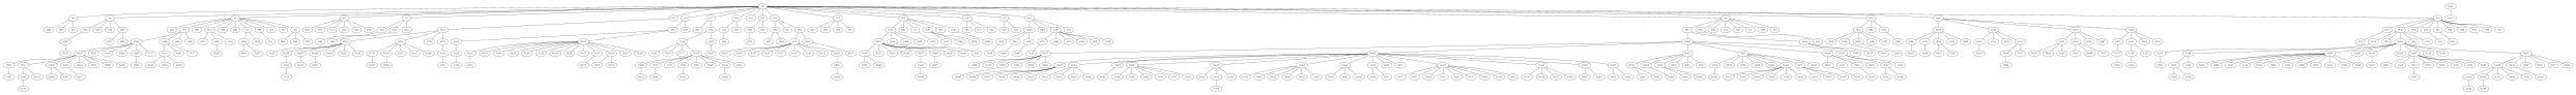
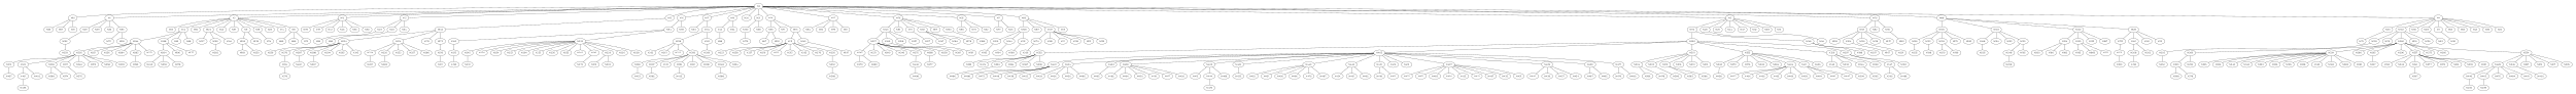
  graph {
    fontname=Montserrat
    node [fontname=Montserrat]
    edge [fontname=Montserrat weight=59]
    N108
    N129
    N144
    N132
    N193
    N194
    N189
    N10
    N65
    N57
    N31
    N124
    N200
    N180
    N182
    N304
    N366
    N478
    N323
    N398
    N378
    N422
    N488
    N473
    N448
    N438
    N455
    N312
    N457
    N6
    N29
    N39
    N33
    N113
    N192
    N171
    N155
    N259
    N143
    N227
    N149
    N158
    N157
    N247
    N231
    N240
    N246
    N275
    n49 [label=N668]
    N258
    N281
    N191
    N279
    N289
    N449
    N277
    N218
    N262
    N261
    N222
    N300
    N328
    N307
    N313
    N318
    N321
    N308
    N348
    N354
    N3
    N83
    N34
    N92
    N122
    N42
    N37
    N9
    N18
    N23
    N14
    N8
    N244
    N168
    N95
    N68
    N127
    N190
    N164
    N106
    N139
    N74
    N89
    N86
    N72
    N424
    N429
    N426
    N450
    N485
    N101
    N159
    N104
    N126
    N118
    N137
    N167
    N201
    N2
    N12
    N13
    N15
    N16
    N17
    N19
    N20
    N21
    N24
    N27
    N76
    N35
    N7
    N56
    N5
    N70
    N88
    N4
    N78
    N97
    N41
    N45
    N63
    N60
    N49
    N46
    N54
    N140
    N114
    N69
    N50
    N134
    N40
    N64
    N130
    N58
    N90
    N71
    N115
    N84
    N80
    N79
    N61
    N81
    N91
    N121
    N117
    N160
    N85
    N73
    N52
    N77
    N25
    N87
    N107
    N59
    N112
    N48
    N26
    N44
    N47
    N32
    N38
    N51
    N82
    N110
    N100
    N103
    N120
    N128
    N30
    N102
    N66
    N28
    N11
    N53
    N55
    N43
    N36
    N22
    N99
    N96
    N352
    N353
    N474
    N356
    N364
    N387
    N396
    N486
    N234
    N214
    N176
    N173
    N142
    N225
    N239
    N270
    N287
    N288
    N294
    N263
    N243
    N314
    N481
    N367
    N403
    N463
    N408
    N405
    N432
    N440
    N445
    N410
    N416
    N413
    N407
    N409
    N490
    N477
    N493
    N482
    N494
    N430
    N419
    N417
    N420
    N415
    N444
    N468
    N433
    N452
    N451
    N456
    N466
    N470
    N487
    N454
    N461
    N462
    N418
    N412
    N472
    N471
    N483
    N414
    N423
    N421
    N467
    N435
    N431
    N442
    N439
    N437
    N434
    N497
    N495
    N479
    N480
    N290
    N301
    N355
    N329
    N297
    N303
    N319
    N316
    N310
    N331
    N360
    N370
    N376
    N365
    N384
    N404
    N411
    N436
    N343
    N392
    N344
    N369
    N347
    N333
    N401
    N496
    N163
    N215
    N245
    N274
    N254
    N253
    N264
    N233
    N236
    N235
    N242
    N241
    N229
    N226
    N228
    N299
    N98
    N179
    N67
    N152
    N211
    N145
    N476
    N291
    N305
    N251
    N256
    N284
    N283
    N271
    N204
    N196
    N177
    N322
    N306
    N317
    N346
    N373
    N358
    N309
    N399
    N170
    N221
    N320
    N386
    N383
    N380
    N217
    N147
    N184
    N178
    N186
    N458
    N146
    N198
    N207
    N269
    N295
    N224
    N220
    N232
    N257
    N286
    N216
    N156
    N255
    N446
    N492
    N282
    N443
    N499
    N267
    N427
    N406
    N460
    N465
    N469
    N459
    N464
    N441
    N447
    N148
    N203
    N390
    N489
    N174
    N185
    N111
    N138
    N131
    N135
    N94
    N272
    N315
    N302
    N208
    N292
    N169
    N230
    N394
    N393
    N181
    N402
    N123
    N109
    N175
    N183
    N154
    N153
    N125
    N150
    N133
    N187
    N141
    N162
    N151
    N389
    N374
    N75
    N105
    N119
    N260
    N116
    N136
    N93
    N161
    N453
    N382
    N425
    N388
    N223
    N238
    N237
    N219
    N212
    N213
    N265
    N276
    N250
    N332
    N188
    N210
    N199
    N379
    N195
    n439 [label=N866]
    N172
    N249
    N359
    N278
    N205
    N324
    N280
    N293
    N296
    N337
    N273
    N266
    N334
    N248
    N165
    N325
    N326
    N340
    N342
    N330
    N336
    N335
    N338
    N363
    N362
    N385
    N381
    N428
    N475
    N484
    N491
    N252
    N327
    N350
    N349
    N341
    N377
    N372
    N361
    N339
    N391
    N345
    N357
    N351
    N371
    N395
    N298
    N209
    N375
    N368
    N202
    N311
    N285
    N397
    N197
    N400
    N206
    N498
    N108 -- N129 [weight=87]
    N108 -- N144 [weight=19]
    N108 -- N132 [weight=61]
    N129 -- N193 [weight=29]
    N144 -- N194 [weight=41]
    N132 -- N189 [weight=25]
    N10 -- N65 [weight=84]
    N10 -- N57 [weight=47]
    N10 -- N31 [weight=87]
    N124 -- N200 [weight=44]
    N124 -- N180 [weight=43]
    N124 -- N182 [weight=67]
    N304 -- N366 [weight=29]
    N304 -- N478 [weight=46]
    N323 -- N398 [weight=91]
    N323 -- N378 [weight=15]
    N422 -- N488 [weight=35]
    N422 -- N473 [weight=46]
    N422 -- N448 [weight=57]
    N422 -- N438 [weight=45]
    N422 -- N455 [weight=54]
    N312 -- N457 [weight=61]
    N6 -- N29 [weight=13]
    N6 -- N39 [weight=65]
    N6 -- N33 [weight=8]
    N6 -- N113 [weight=46]
    N29 -- N192 [weight=32]
    N113 -- N171 [weight=53]
    N113 -- N155 [weight=51]
    N192 -- N259 [weight=81]
    N143 -- N227 [weight=74]
    N143 -- N149 [weight=91]
    N143 -- N158 [weight=9]
    N143 -- N157 [weight=10]
    N227 -- N247 [weight=43]
    N227 -- N231 [weight=83]
    N227 -- N240 [weight=41]
    N227 -- N246 [weight=53]
    N227 -- N275 [weight=94]
    N227 -- n49 [weight=87]
    N227 -- N258 [weight=44]
    N227 -- N281 [weight=13]
    N149 -- N191 [weight=95]
    N247 -- N279 [weight=50]
    N247 -- N289 [weight=48]
    N275 -- N449 [weight=26]
    n49 -- N277 [weight=62]
    N449 -- N498 [weight=71]
    N218 -- N262 [weight=48]
    N218 -- N261 [weight=91]
    N218 -- N222 [weight=75]
    N218 -- N300 [weight=93]
    N300 -- N328 [weight=91]
    N300 -- N307 [weight=53]
    N300 -- N313 [weight=24]
    N300 -- N318 [weight=43]
    N300 -- N321 [weight=43]
    N300 -- N308 [weight=85]
    N300 -- N348 [weight=73]
    N300 -- N354 [weight=36]
    N328 -- N453 [weight=48]
    N307 -- N382 [weight=45]
    N318 -- N425 [weight=6]
    N348 -- N388 [weight=33]
    N3 -- N83 [weight=63]
    N3 -- N34
    N3 -- N92 [weight=89]
    N3 -- N122 [weight=82]
    N3 -- N42 [weight=62]
    N3 -- N37 [weight=14]
    N3 -- N9 [weight=85]
    N3 -- N18 [weight=29]
    N3 -- N23 [weight=82]
    N3 -- N14 [weight=53]
    N3 -- N8 [weight=71]
    N34 -- N244 [weight=37]
    N34 -- N168 [weight=65]
    N34 -- N95 [weight=74]
    N34 -- N68 [weight=94]
    N122 -- N127 [weight=38]
    N122 -- N190 [weight=31]
    N122 -- N164 [weight=78]
    N9 -- N106 [weight=86]
    N9 -- N139 [weight=89]
    N18 -- N74 [weight=91]
    N8 -- N89 [weight=86]
    N8 -- N86 [weight=85]
    N8 -- N72 [weight=15]
    N244 -- N305 [weight=95]
    N244 -- N251 [weight=8]
    N244 -- N256 [weight=8]
    N244 -- N284 [weight=60]
    N244 -- N283 [weight=73]
    N244 -- N271 [weight=83]
    N168 -- N204 [weight=73]
    N168 -- N196
    N168 -- N177 [weight=86]
    N190 -- N282 [weight=67]
    N106 -- N169 [weight=70]
    N106 -- N230 [weight=21]
    N424 -- N429 [weight=97]
    N424 -- N426 [weight=91]
    N424 -- N450 [weight=87]
    N424 -- N485 [weight=18]
    N101 -- N159 [weight=43]
    N101 -- N104 [weight=50]
    N101 -- N126 [weight=100]
    N101 -- N118 [weight=49]
    N101 -- N137 [weight=79]
    N104 -- N167 [weight=17]
    N126 -- N201
    N2 -- N10 [weight=81]
    N2 -- N6 [weight=33]
    N2 -- N3 [weight=44]
    N2 -- N12 [weight=88]
    N2 -- N13 [weight=38]
    N2 -- N15 [weight=81]
    N2 -- N16 [weight=70]
    N2 -- N17 [weight=76]
    N2 -- N19 [weight=91]
    N2 -- N20 [weight=23]
    N2 -- N21 [weight=14]
    N2 -- N24 [weight=81]
    N2 -- N27 [weight=62]
    N2 -- N76 [weight=81]
    N2 -- N35 [weight=23]
    N2 -- N7 [weight=56]
    N2 -- N56 [weight=54]
    N2 -- N5 [weight=82]
    N2 -- N70 [weight=53]
    N2 -- N88 [weight=100]
    N2 -- N4 [weight=34]
    N12 -- N78 [weight=67]
    N12 -- N97 [weight=45]
    N12 -- N41 [weight=89]
    N12 -- N45
    N12 -- N63 [weight=58]
    N12 -- N60 [weight=63]
    N13 -- N49 [weight=57]
    N13 -- N46 [weight=50]
    N13 -- N54 [weight=78]
    N15 -- N140 [weight=70]
    N16 -- N114 [weight=70]
    N16 -- N69 [weight=65]
    N17 -- N50 [weight=62]
    N17 -- N134 [weight=90]
    N19 -- N40 [weight=83]
    N19 -- N64 [weight=98]
    N21 -- N130 [weight=9]
    N21 -- N58 [weight=88]
    N24 -- N90 [weight=10]
    N24 -- N71 [weight=1]
    N24 -- N115 [weight=49]
    N27 -- N84 [weight=4]
    N27 -- N80 [weight=34]
    N27 -- N79 [weight=49]
    N27 -- N61 [weight=74]
    N76 -- N143 [weight=12]
    N76 -- N81 [weight=91]
    N76 -- N91 [weight=55]
    N76 -- N121 [weight=71]
    N76 -- N117 [weight=47]
    N76 -- N160 [weight=1]
    N35 -- N85 [weight=96]
    N35 -- N73 [weight=29]
    N35 -- N52 [weight=83]
    N7 -- N77 [weight=37]
    N7 -- N25
    N56 -- N108 [weight=99]
    N56 -- N87 [weight=30]
    N56 -- N107 [weight=43]
    N56 -- N59 [weight=9]
    N5 -- N112 [weight=26]
    N5 -- N48 [weight=13]
    N5 -- N26 [weight=43]
    N5 -- N44 [weight=98]
    N5 -- N47 [weight=60]
    N5 -- N32 [weight=69]
    N5 -- N38 [weight=6]
    N5 -- N51 [weight=80]
    N70 -- N101 [weight=22]
    N70 -- N82 [weight=56]
    N70 -- N110 [weight=97]
    N88 -- N100 [weight=95]
    N88 -- N103 [weight=27]
    N88 -- N120 [weight=58]
    N88 -- N128 [weight=39]
    N4 -- N30 [weight=82]
    N4 -- N102 [weight=77]
    N4 -- N66 [weight=35]
    N4 -- N28 [weight=11]
    N4 -- N11 [weight=40]
    N4 -- N53 [weight=27]
    N4 -- N55 [weight=30]
    N4 -- N43 [weight=22]
    N4 -- N36 [weight=54]
    N4 -- N22 [weight=68]
    N49 -- N99 [weight=76]
    N46 -- N96 [weight=58]
    N140 -- N234 [weight=16]
    N140 -- N214 [weight=34]
    N140 -- N176 [weight=21]
    N140 -- N173 [weight=2]
    N114 -- N142 [weight=46]
    N114 -- N225 [weight=11]
    N134 -- N218 [weight=40]
    N134 -- N163 [weight=47]
    N40 -- N98 [weight=16]
    N130 -- N179 [weight=13]
    N90 -- N67 [weight=78]
    N90 -- N152 [weight=52]
    N115 -- N211 [weight=88]
    N115 -- N145 [weight=86]
    N91 -- N217 [weight=53]
    N121 -- N147 [weight=32]
    N121 -- N184 [weight=79]
    N121 -- N178 [weight=57]
    N160 -- N186 [weight=81]
    N107 -- N174 [weight=93]
    N107 -- N185 [weight=51]
    N107 -- N111 [weight=30]
    N107 -- N138 [weight=90]
    N107 -- N131 [weight=18]
    N107 -- N135 [weight=17]
    N112 -- N290 [weight=94]
    N112 -- N146 [weight=43]
    N48 -- N94 [weight=36]
    N110 -- N181 [weight=37]
    N100 -- N156 [weight=45]
    N100 -- N123 [weight=55]
    N100 -- N109 [weight=88]
    N100 -- N175 [weight=39]
    N100 -- N183 [weight=54]
    N103 -- N148 [weight=13]
    N103 -- N154 [weight=14]
    N103 -- N153 [weight=16]
    N103 -- N125 [weight=20]
    N120 -- N124 [weight=73]
    N120 -- N150 [weight=98]
    N120 -- N133 [weight=43]
    N120 -- N187 [weight=8]
    N128 -- N170 [weight=70]
    N128 -- N141 [weight=32]
    N128 -- N162 [weight=72]
    N128 -- N151 [weight=48]
    N30 -- N75 [weight=16]
    N102 -- N105 [weight=69]
    N102 -- N119 [weight=95]
    N102 -- N260
    N102 -- N116 [weight=77]
    N102 -- N136 [weight=40]
    N28 -- N93 [weight=63]
    N11 -- N161 [weight=73]
    N352 -- N353 [weight=93]
    N352 -- N474 [weight=14]
    N352 -- N356 [weight=52]
    N352 -- N364 [weight=38]
    N352 -- N387
    N352 -- N396 [weight=66]
    N356 -- N486 [weight=13]
    N234 -- N239 [weight=86]
    N234 -- N270 [weight=28]
    N234 -- N287 [weight=18]
    N234 -- N288 [weight=58]
    N234 -- N294 [weight=86]
    N234 -- N263 [weight=45]
    N234 -- N243 [weight=46]
    N214 -- N224 [weight=66]
    N214 -- N220 [weight=46]
    N214 -- N232 [weight=53]
    N214 -- N257 [weight=75]
    N214 -- N286 [weight=5]
    N173 -- N216 [weight=93]
    N142 -- N215 [weight=71]
    N225 -- N245 [weight=22]
    N225 -- N274 [weight=36]
    N225 -- N254 [weight=10]
    N225 -- N253 [weight=40]
    N225 -- N264 [weight=28]
    N225 -- N233 [weight=97]
    N225 -- N236 [weight=20]
    N225 -- N235 [weight=19]
    N225 -- N242 [weight=89]
    N225 -- N241 [weight=95]
    N225 -- N229 [weight=94]
    N225 -- N226 [weight=68]
    N225 -- N228 [weight=68]
    N270 -- N314 [weight=68]
    N287 -- N481 [weight=54]
    N288 -- N367 [weight=77]
    N314 -- N379 [weight=58]
    N403 -- N422 [weight=81]
    N403 -- N424 [weight=67]
    N403 -- N463 [weight=9]
    N403 -- N408 [weight=10]
    N403 -- N405 [weight=8]
+   N403 -- N432 [weight=23]
    N403 -- N440 [weight=57]
    N403 -- N445 [weight=80]
    N403 -- N410 [weight=40]
    N403 -- N416 [weight=2]
    N403 -- N413 [weight=71]
    N403 -- N407 [weight=51]
    N403 -- N409 [weight=41]
    N403 -- N490 [weight=47]
    N403 -- N477 [weight=68]
    N463 -- N493 [weight=5]
    N408 -- N482 [weight=92]
    N408 -- N494 [weight=92]
    N408 -- N430 [weight=57]
    N408 -- N419 [weight=17]
    N408 -- N417 [weight=26]
    N408 -- N420 [weight=19]
    N405 -- N415 [weight=81]
    N405 -- N444 [weight=98]
    N405 -- N468 [weight=42]
    N432 -- N433 [weight=82]
    N440 -- N452 [weight=51]
    N440 -- N451 [weight=15]
    N440 -- N456 [weight=90]
    N440 -- N466 [weight=81]
    N440 -- N470 [weight=96]
    N440 -- N487 [weight=92]
    N445 -- N454 [weight=78]
    N445 -- N461 [weight=76]
    N445 -- N462 [weight=45]
    N410 -- N418 [weight=61]
    N410 -- N412 [weight=42]
    N407 -- N472 [weight=78]
    N407 -- N471 [weight=45]
    N407 -- N483 [weight=83]
    N407 -- N414 [weight=22]
    N407 -- N423 [weight=38]
    N407 -- N421 [weight=18]
    N407 -- N467 [weight=53]
    N407 -- N435 [weight=70]
    N407 -- N431 [weight=92]
    N409 -- N442 [weight=90]
    N409 -- N439 [weight=75]
    N409 -- N437 [weight=79]
    N409 -- N434 [weight=71]
    N490 -- N497 [weight=58]
    N490 -- N495 [weight=95]
    N477 -- N479 [weight=31]
    N477 -- N480 [weight=95]
    N444 -- N476 [weight=64]
    N290 -- N352 [weight=49]
    N290 -- N403 [weight=34]
    N290 -- N301
    N290 -- N355 [weight=90]
    N290 -- N329 [weight=29]
    N290 -- N297 [weight=19]
    N301 -- N304 [weight=7]
    N301 -- N303 [weight=81]
    N301 -- N319 [weight=4]
    N301 -- N316 [weight=46]
    N301 -- N310 [weight=86]
    N301 -- N331 [weight=80]
    N355 -- N360 [weight=55]
    N355 -- N370 [weight=50]
    N355 -- N376 [weight=39]
    N355 -- N365 [weight=1]
    N355 -- N384 [weight=7]
    N355 -- N404 [weight=83]
    N355 -- N411 [weight=12]
    N355 -- N436 [weight=85]
    N329 -- N343 [weight=88]
    N329 -- N392 [weight=72]
    N329 -- N344 [weight=14]
    N329 -- N369 [weight=19]
    N297 -- N347 [weight=70]
    N297 -- N333 [weight=76]
    N303 -- N386 [weight=97]
    N319 -- N383 [weight=29]
    N319 -- N380 [weight=34]
    N360 -- N458 [weight=60]
    N404 -- N427 [weight=66]
    N404 -- N406 [weight=30]
    N404 -- N460 [weight=18]
    N404 -- N465 [weight=48]
    N404 -- N469 [weight=97]
    N404 -- N459 [weight=34]
    N411 -- N464 [weight=16]
    N411 -- N441 [weight=26]
    N411 -- N447 [weight=7]
    N343 -- N394 [weight=8]
    N344 -- N393 [weight=84]
    N347 -- N390 [weight=80]
    N347 -- N489 [weight=35]
    N401 -- N496 [weight=97]
    N163 -- N209 [weight=24]
    N215 -- N299 [weight=20]
    N245 -- N291 [weight=66]
    N241 -- N272 [weight=5]
    N229 -- N315 [weight=40]
    N229 -- N302 [weight=75]
    N211 -- N223 [weight=78]
    N211 -- N238 [weight=48]
    N211 -- N237 [weight=44]
    N211 -- N219 [weight=17]
    N211 -- N212 [weight=14]
    N211 -- N213 [weight=99]
    N211 -- N265 [weight=86]
    N211 -- N276 [weight=42]
    N211 -- N250 [weight=46]
    N145 -- N197 [weight=41]
    N305 -- N312 [weight=13]
    N305 -- N322 [weight=39]
    N305 -- N306 [weight=22]
    N305 -- N317 [weight=71]
    N305 -- N346 [weight=25]
    N305 -- N373 [weight=94]
    N305 -- N358 [weight=14]
    N305 -- N309 [weight=47]
    N283 -- N399 [weight=78]
    N204 -- N249 [weight=39]
    N204 -- N359 [weight=55]
    N204 -- N278 [weight=38]
    N322 -- N401 [weight=87]
    N322 -- N402 [weight=28]
    N306 -- N389 [weight=74]
    N306 -- N374 [weight=26]
    N317 -- N375
    N170 -- N221 [weight=43]
    N221 -- N320 [weight=87]
    N146 -- N198 [weight=48]
    N146 -- N207 [weight=83]
    N269 -- N323 [weight=63]
    N269 -- N295 [weight=58]
    N224 -- N267 [weight=44]
    N220 -- N285 [weight=55]
    N216 -- N311 [weight=15]
    N156 -- N255 [weight=79]
    N446 -- N492 [weight=27]
    N443 -- N499 [weight=10]
    N148 -- N203 [weight=97]
    N174 -- N206 [weight=32]
    N208 -- N292 [weight=21]
    N123 -- N188 [weight=10]
    N109 -- N210 [weight=33]
    N109 -- N199 [weight=65]
    N125 -- N248 [weight=100]
    N125 -- N165 [weight=100]
    N150 -- N195 [weight=51]
    N150 -- n439 [weight=27]
    N150 -- N172 [weight=29]
    N141 -- N208 [weight=55]
    N141 -- N202 [weight=61]
    N105 -- N205 [weight=56]
    N260 -- N269 [weight=19]
    N260 -- N324 [weight=85]
    N260 -- N280 [weight=39]
    N260 -- N293 [weight=3]
    N260 -- N296 [weight=24]
    N260 -- N337 [weight=61]
    N260 -- N273 [weight=35]
    N260 -- N266 [weight=80]
    N260 -- N334 [weight=74]
    N250 -- N332 [weight=72]
    N332 -- N368
    N205 -- N252 [weight=96]
    N324 -- N325 [weight=21]
    N324 -- N326 [weight=17]
    N324 -- N340 [weight=55]
    N324 -- N342 [weight=52]
    N324 -- N330 [weight=20]
    N324 -- N336 [weight=8]
    N324 -- N335 [weight=64]
    N324 -- N338 [weight=27]
    N324 -- N363 [weight=25]
    N324 -- N362 [weight=94]
    N324 -- N385 [weight=69]
    N324 -- N381 [weight=66]
    N293 -- N327 [weight=65]
    N337 -- N350 [weight=89]
    N337 -- N349 [weight=88]
    N337 -- N341 [weight=51]
    N337 -- N377 [weight=68]
    N337 -- N372 [weight=66]
    N337 -- N361 [weight=50]
    N337 -- N339 [weight=99]
    N337 -- N391 [weight=83]
    N334 -- N428 [weight=51]
    N334 -- N345 [weight=3]
    N334 -- N357 [weight=36]
    N334 -- N351 [weight=83]
    N334 -- N371
    N334 -- N395 [weight=12]
    N248 -- N298 [weight=14]
    N428 -- N446 [weight=74]
    N428 -- N443 [weight=56]
    N428 -- N475 [weight=93]
    N428 -- N484 [weight=57]
    N428 -- N491 [weight=74]
    N341 -- N397 [weight=91]
    N345 -- N400 [weight=62]
  }
